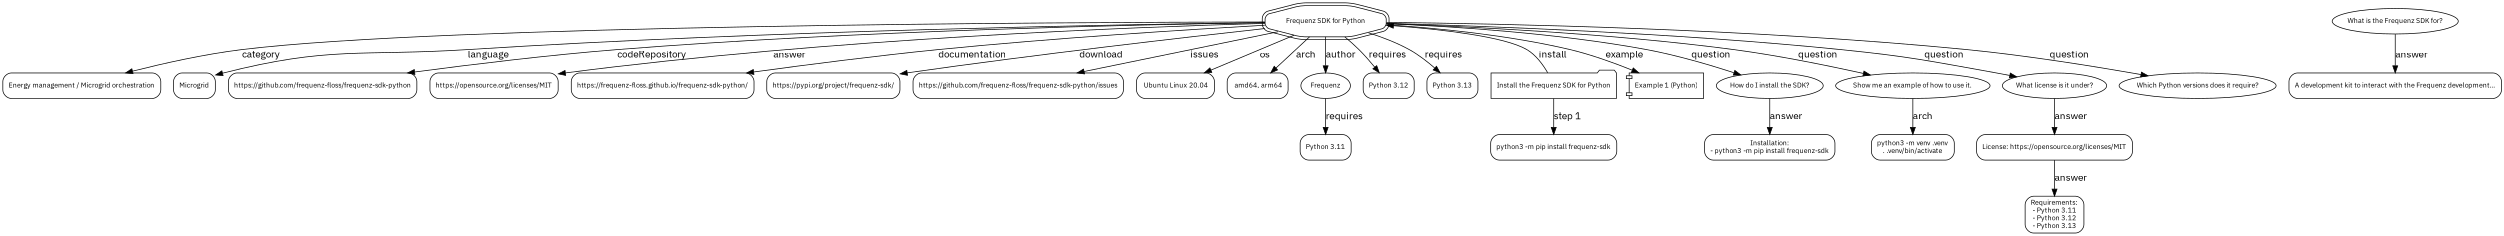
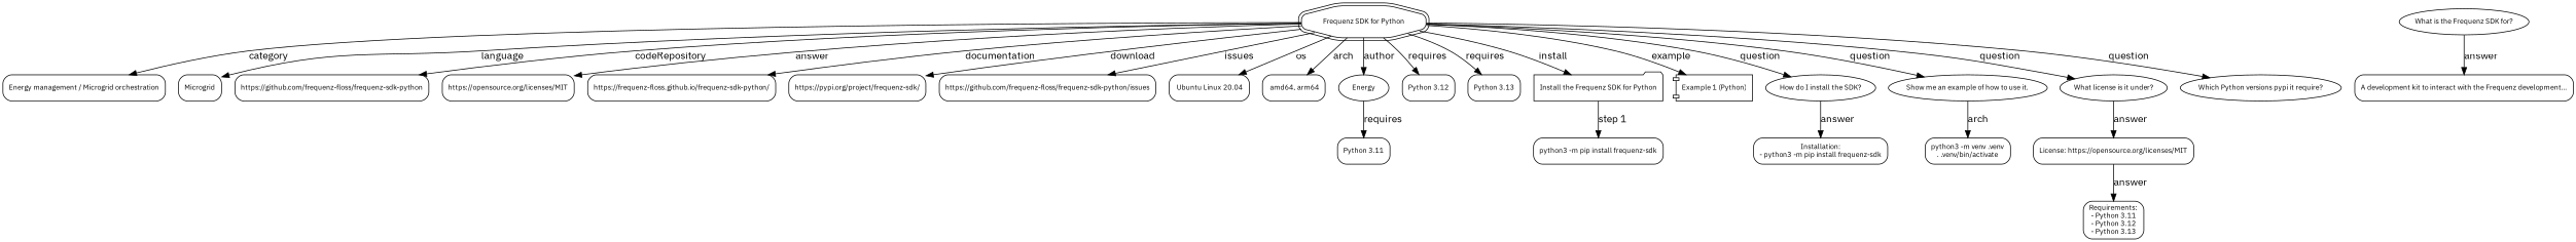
  digraph {
    fontname="IBM Plex Sans"
    rankdir=TB
    node [fontname="IBM Plex Sans" fontsize=10 shape=box style=rounded]
    edge [fontname="IBM Plex Sans"]
    n1 [label="Frequenz SDK for Python" shape=doubleoctagon]
    n2 [label="Energy management / Microgrid orchestration"]
    n3 [label=Microgrid]
    n4 [label="https://github.com/frequenz-floss/frequenz-sdk-python"]
    n5 [label="https://opensource.org/licenses/MIT"]
    n6 [label="https://frequenz-floss.github.io/frequenz-sdk-python/"]
    n7 [label="https://pypi.org/project/frequenz-sdk/"]
    n8 [label="https://github.com/frequenz-floss/frequenz-sdk-python/issues"]
    n9 [label=" Ubuntu Linux 20.04"]
    n10 [label=" amd64, arm64"]
-   n11 [label=Frequenz shape=ellipse]
+   n11 [label=Energy shape=ellipse]
    n12 [label="Python 3.12"]
    n13 [label="Python 3.13"]
    n14 [label="Install the Frequenz SDK for Python" shape=folder]
    n15 [label="Example 1 (Python)" shape=component]
    n16 [label="How do I install the SDK?" shape=oval]
    n17 [label="Show me an example of how to use it." shape=oval]
    n18 [label="What license is it under?" shape=oval]
-   n19 [label="Which Python versions does it require?" shape=oval]
+   n19 [label="Which Python versions pypi it require?" shape=oval]
    n20 [label="Python 3.11"]
    n21 [label="python3 -m pip install frequenz-sdk"]
    n22 [label="What is the Frequenz SDK for?" shape=oval]
    n23 [label="A development kit to interact with the Frequenz development…"]
    n24 [label="Installation:\n- python3 -m pip install frequenz-sdk"]
    n25 [label="python3 -m venv .venv\n. .venv/bin/activate"]
    n26 [label="License: https://opensource.org/licenses/MIT"]
    n27 [label="Requirements:\n- Python 3.11\n- Python 3.12\n- Python 3.13"]
    n1 -> n2 [label=category]
    n1 -> n3 [label=language]
    n1 -> n4 [label=codeRepository]
    n1 -> n5 [label=answer]
    n1 -> n6 [label=documentation]
    n1 -> n7 [label=download]
    n1 -> n8 [label=issues]
    n1 -> n9 [label=os]
    n1 -> n10 [label=arch]
    n1 -> n11 [label=author]
    n1 -> n12 [label=requires]
    n1 -> n13 [label=requires]
-   n14 -> n1 [label=install]
+   n1 -> n14 [label=install]
    n1 -> n15 [label=example]
    n1 -> n16 [label=question]
    n1 -> n17 [label=question]
    n1 -> n18 [label=question]
    n1 -> n19 [label=question]
    n11 -> n20 [label=requires]
    n14 -> n21 [label="step 1"]
    n16 -> n24 [label=answer]
    n17 -> n25 [label=arch]
    n18 -> n26 [label=answer]
    n22 -> n23 [label=answer]
    n26 -> n27 [label=answer]
  }
